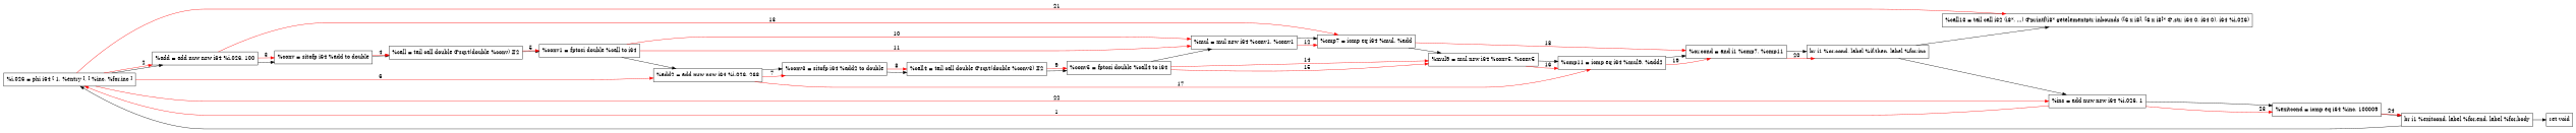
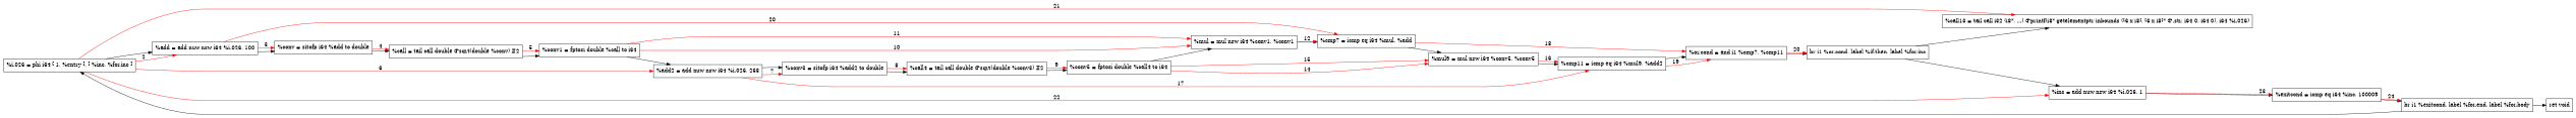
  digraph {
    rankdir=LR
    node [shape=record]
    edge [color=red]
    n1 [label="  %i.026 = phi i64 [ 1, %entry ], [ %inc, %for.inc ]"]
    n2 [label="  %add = add nuw nsw i64 %i.026, 100"]
    n3 [label="  %add2 = add nuw nsw i64 %i.026, 268"]
    n4 [label="  %call13 = tail call i32 (i8*, ...) @printf(i8* getelementptr inbounds ([6 x i8], [6 x i8]* @.str, i64 0, i64 0), i64 %i.026)"]
    n5 [label="  %inc = add nuw nsw i64 %i.026, 1"]
    n6 [label="  %conv = sitofp i64 %add to double"]
    n7 [label="  %cmp7 = icmp eq i64 %mul, %add"]
    n8 [label="  %conv3 = sitofp i64 %add2 to double"]
    n9 [label="  %cmp11 = icmp eq i64 %mul9, %add2"]
    n10 [label="%exitcond = icmp eq i64 %inc, 100009"]
    n11 [label="  %call = tail call double @sqrt(double %conv) #2"]
    n12 [label="  %mul9 = mul nsw i64 %conv5, %conv5"]
    n13 [label="  %or.cond = and i1 %cmp7, %cmp11"]
    n14 [label="  %conv1 = fptosi double %call to i64"]
    n15 [label="  %mul = mul nsw i64 %conv1, %conv1"]
    n16 [label="  %call4 = tail call double @sqrt(double %conv3) #2"]
    n17 [label="  %conv5 = fptosi double %call4 to i64"]
    n18 [label="  br i1 %or.cond, label %if.then, label %for.inc"]
    n19 [label="  br i1 %exitcond, label %for.end, label %for.body"]
    n20 [label="  ret void"]
    n1 -> n2 [color=""]
    n1 -> n2 [label=2]
    n1 -> n3 [label=6]
    n1 -> n4 [label=21]
    n1 -> n5 [label=22]
    n2 -> n6 [color=""]
    n2 -> n6 [label=3]
-   n2 -> n7 [label=13]
+   n2 -> n7 [label=20]
    n3 -> n8 [color=""]
    n3 -> n8 [label=7]
    n3 -> n9 [label=17]
-   n5 -> n1 [label=1]
    n5 -> n10 [color=""]
    n5 -> n10 [label=23]
    n6 -> n11 [color=""]
    n6 -> n11 [label=4]
    n7 -> n12 [color=""]
    n7 -> n13 [label=18]
    n8 -> n16 [color=""]
    n8 -> n16 [label=8]
    n9 -> n13 [color=""]
    n9 -> n13 [label=19]
    n10 -> n19 [color=""]
    n10 -> n19 [label=24]
    n11 -> n14 [color=""]
    n11 -> n14 [label=5]
    n12 -> n9 [color=""]
    n12 -> n9 [label=16]
    n13 -> n18 [color=""]
    n13 -> n18 [label=20]
    n14 -> n3 [color=""]
    n14 -> n15 [label=10]
    n14 -> n15 [label=11]
    n15 -> n7 [color=""]
    n15 -> n7 [label=12]
    n16 -> n17 [color=""]
    n16 -> n17 [label=9]
    n17 -> n12 [label=14]
    n17 -> n12 [label=15]
    n17 -> n15 [color=""]
    n18 -> n4 [color=""]
    n18 -> n5 [color=""]
    n19 -> n1 [color=""]
    n19 -> n20 [color=""]
  }
